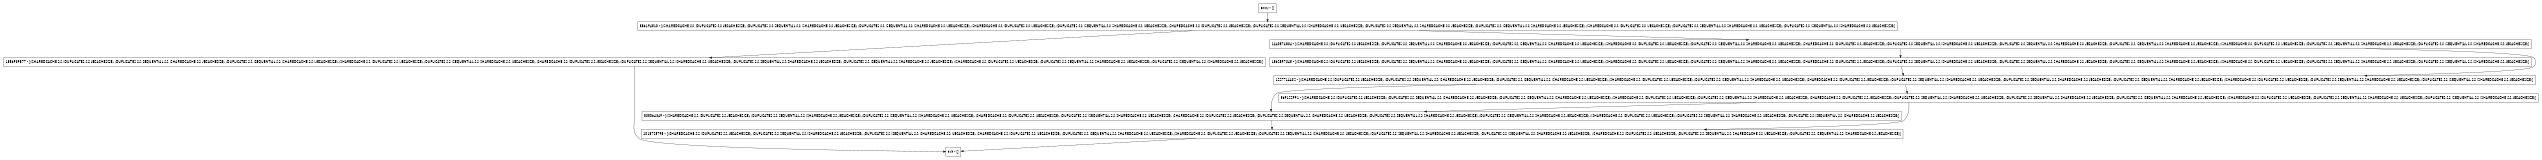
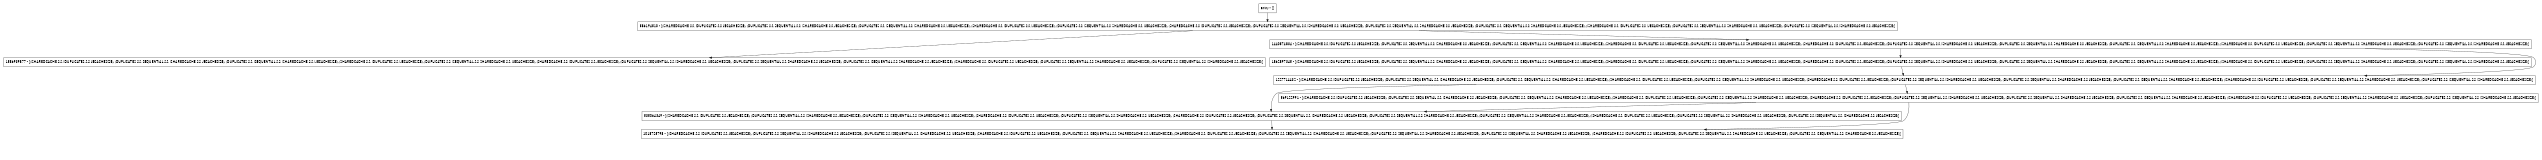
  digraph {
    fontname=Lato
    node [shape=record fontname=Lato]
    edge [fontname=Lato]
    n1 [label="entry - []"]
    n2 [label="586194510 - [(!SHAREDCACHE && !DUPLICATES && JECACHESIZE), (DUPLICATES && SEQUENTIAL && !SHAREDCACHE && JECACHESIZE), (DUPLICATES && !SEQUENTIAL && !SHAREDCACHE && !JECACHESIZE), (SHAREDCACHE && !DUPLICATES && !JECACHESIZE), (DUPLICATES && !SEQUENTIAL && SHAREDCACHE && !JECACHESIZE), (SHAREDCACHE && !DUPLICATES && JECACHESIZE), (DUPLICATES && SEQUENTIAL && !SHAREDCACHE && !JECACHESIZE), (DUPLICATES && SEQUENTIAL && SHAREDCACHE && JECACHESIZE), (DUPLICATES && !SEQUENTIAL && SHAREDCACHE && JECACHESIZE), (!SHAREDCACHE && !DUPLICATES && !JECACHESIZE), (DUPLICATES && SEQUENTIAL && SHAREDCACHE && !JECACHESIZE), (DUPLICATES && !SEQUENTIAL && !SHAREDCACHE && JECACHESIZE)]"]
-   n3 [label="exit - []"]
    n4 [label="1586939877 - [(!SHAREDCACHE && !DUPLICATES && JECACHESIZE), (DUPLICATES && SEQUENTIAL && !SHAREDCACHE && JECACHESIZE), (DUPLICATES && !SEQUENTIAL && !SHAREDCACHE && !JECACHESIZE), (SHAREDCACHE && !DUPLICATES && !JECACHESIZE), (DUPLICATES && !SEQUENTIAL && SHAREDCACHE && !JECACHESIZE), (SHAREDCACHE && !DUPLICATES && JECACHESIZE), (DUPLICATES && SEQUENTIAL && !SHAREDCACHE && !JECACHESIZE), (DUPLICATES && SEQUENTIAL && SHAREDCACHE && JECACHESIZE), (DUPLICATES && !SEQUENTIAL && SHAREDCACHE && JECACHESIZE), (!SHAREDCACHE && !DUPLICATES && !JECACHESIZE), (DUPLICATES && SEQUENTIAL && SHAREDCACHE && !JECACHESIZE), (DUPLICATES && !SEQUENTIAL && !SHAREDCACHE && JECACHESIZE)]"]
    n5 [label="535064349 - [(!SHAREDCACHE && !DUPLICATES && JECACHESIZE), (DUPLICATES && SEQUENTIAL && !SHAREDCACHE && JECACHESIZE), (DUPLICATES && !SEQUENTIAL && !SHAREDCACHE && !JECACHESIZE), (SHAREDCACHE && !DUPLICATES && !JECACHESIZE), (DUPLICATES && !SEQUENTIAL && SHAREDCACHE && !JECACHESIZE), (SHAREDCACHE && !DUPLICATES && JECACHESIZE), (DUPLICATES && SEQUENTIAL && !SHAREDCACHE && !JECACHESIZE), (DUPLICATES && SEQUENTIAL && SHAREDCACHE && JECACHESIZE), (DUPLICATES && !SEQUENTIAL && SHAREDCACHE && JECACHESIZE), (!SHAREDCACHE && !DUPLICATES && !JECACHESIZE), (DUPLICATES && SEQUENTIAL && SHAREDCACHE && !JECACHESIZE), (DUPLICATES && !SEQUENTIAL && !SHAREDCACHE && JECACHESIZE)]"]
    n6 [label="1018725798 - [(!SHAREDCACHE && !DUPLICATES && JECACHESIZE), (DUPLICATES && SEQUENTIAL && !SHAREDCACHE && JECACHESIZE), (DUPLICATES && !SEQUENTIAL && !SHAREDCACHE && !JECACHESIZE), (SHAREDCACHE && !DUPLICATES && !JECACHESIZE), (DUPLICATES && !SEQUENTIAL && SHAREDCACHE && !JECACHESIZE), (SHAREDCACHE && !DUPLICATES && JECACHESIZE), (DUPLICATES && SEQUENTIAL && !SHAREDCACHE && !JECACHESIZE), (DUPLICATES && SEQUENTIAL && SHAREDCACHE && JECACHESIZE), (DUPLICATES && !SEQUENTIAL && SHAREDCACHE && JECACHESIZE), (!SHAREDCACHE && !DUPLICATES && !JECACHESIZE), (DUPLICATES && SEQUENTIAL && SHAREDCACHE && !JECACHESIZE), (DUPLICATES && !SEQUENTIAL && !SHAREDCACHE && JECACHESIZE)]"]
    n7 [label="1440574834 - [(!SHAREDCACHE && !DUPLICATES && JECACHESIZE), (DUPLICATES && SEQUENTIAL && !SHAREDCACHE && JECACHESIZE), (DUPLICATES && !SEQUENTIAL && !SHAREDCACHE && !JECACHESIZE), (SHAREDCACHE && !DUPLICATES && !JECACHESIZE), (DUPLICATES && !SEQUENTIAL && SHAREDCACHE && !JECACHESIZE), (SHAREDCACHE && !DUPLICATES && JECACHESIZE), (DUPLICATES && SEQUENTIAL && !SHAREDCACHE && !JECACHESIZE), (DUPLICATES && SEQUENTIAL && SHAREDCACHE && JECACHESIZE), (DUPLICATES && !SEQUENTIAL && SHAREDCACHE && JECACHESIZE), (!SHAREDCACHE && !DUPLICATES && !JECACHESIZE), (DUPLICATES && SEQUENTIAL && SHAREDCACHE && !JECACHESIZE), (DUPLICATES && !SEQUENTIAL && !SHAREDCACHE && JECACHESIZE)]"]
    n8 [label="1862897345 - [(!SHAREDCACHE && !DUPLICATES && JECACHESIZE), (DUPLICATES && SEQUENTIAL && !SHAREDCACHE && JECACHESIZE), (DUPLICATES && !SEQUENTIAL && !SHAREDCACHE && !JECACHESIZE), (SHAREDCACHE && !DUPLICATES && !JECACHESIZE), (DUPLICATES && !SEQUENTIAL && SHAREDCACHE && !JECACHESIZE), (SHAREDCACHE && !DUPLICATES && JECACHESIZE), (DUPLICATES && SEQUENTIAL && !SHAREDCACHE && !JECACHESIZE), (DUPLICATES && SEQUENTIAL && SHAREDCACHE && JECACHESIZE), (DUPLICATES && !SEQUENTIAL && SHAREDCACHE && JECACHESIZE), (!SHAREDCACHE && !DUPLICATES && !JECACHESIZE), (DUPLICATES && SEQUENTIAL && SHAREDCACHE && !JECACHESIZE), (DUPLICATES && !SEQUENTIAL && !SHAREDCACHE && JECACHESIZE)]"]
    n9 [label="1227714432 - [(!SHAREDCACHE && !DUPLICATES && JECACHESIZE), (DUPLICATES && SEQUENTIAL && !SHAREDCACHE && JECACHESIZE), (DUPLICATES && !SEQUENTIAL && !SHAREDCACHE && !JECACHESIZE), (SHAREDCACHE && !DUPLICATES && !JECACHESIZE), (DUPLICATES && !SEQUENTIAL && SHAREDCACHE && !JECACHESIZE), (SHAREDCACHE && !DUPLICATES && JECACHESIZE), (DUPLICATES && SEQUENTIAL && !SHAREDCACHE && !JECACHESIZE), (DUPLICATES && SEQUENTIAL && SHAREDCACHE && JECACHESIZE), (DUPLICATES && !SEQUENTIAL && SHAREDCACHE && JECACHESIZE), (!SHAREDCACHE && !DUPLICATES && !JECACHESIZE), (DUPLICATES && SEQUENTIAL && SHAREDCACHE && !JECACHESIZE), (DUPLICATES && !SEQUENTIAL && !SHAREDCACHE && JECACHESIZE)]"]
    n10 [label="569122991 - [(!SHAREDCACHE && !DUPLICATES && JECACHESIZE), (DUPLICATES && SEQUENTIAL && !SHAREDCACHE && JECACHESIZE), (DUPLICATES && !SEQUENTIAL && !SHAREDCACHE && !JECACHESIZE), (SHAREDCACHE && !DUPLICATES && !JECACHESIZE), (DUPLICATES && !SEQUENTIAL && SHAREDCACHE && !JECACHESIZE), (SHAREDCACHE && !DUPLICATES && JECACHESIZE), (DUPLICATES && SEQUENTIAL && !SHAREDCACHE && !JECACHESIZE), (DUPLICATES && SEQUENTIAL && SHAREDCACHE && JECACHESIZE), (DUPLICATES && !SEQUENTIAL && SHAREDCACHE && JECACHESIZE), (!SHAREDCACHE && !DUPLICATES && !JECACHESIZE), (DUPLICATES && SEQUENTIAL && SHAREDCACHE && !JECACHESIZE), (DUPLICATES && !SEQUENTIAL && !SHAREDCACHE && JECACHESIZE)]"]
    n1 -> n2
    n2 -> n4
    n2 -> n7
-   n4 -> n3
    n5 -> n6
-   n6 -> n3
    n7 -> n8
    n7 -> n9
    n8 -> n9
    n9 -> n5
    n9 -> n10
    n10 -> n5
    n10 -> n6
  }
